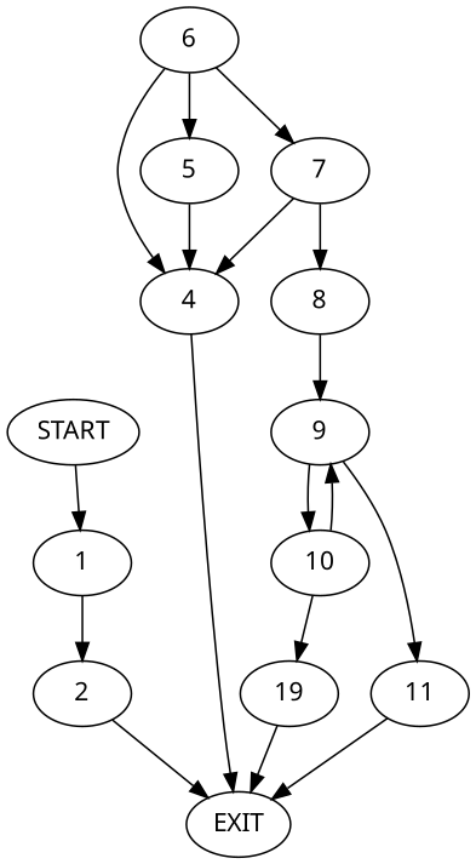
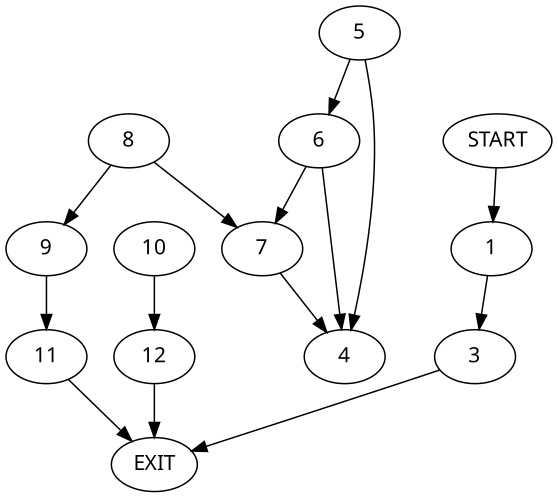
  digraph {
    fontname="Noto Sans"
    node [fontname="Noto Sans"]
    edge [fontname="Noto Sans"]
    n1 [label=START]
    1
-   3 [label=2]
+   3
    n4 [label=EXIT]
    4
    5
    6
    7
    8
    9
    10
    11
-   12 [label=19]
+   12
    n1 -> 1
    1 -> 3
    3 -> n4
-   4 -> n4
    5 -> 4
-   6 -> 5
+   5 -> 6
    6 -> 4
    6 -> 7
    7 -> 4
-   7 -> 8
+   8 -> 7
    8 -> 9
-   9 -> 10
    9 -> 11
-   10 -> 9
    10 -> 12
    11 -> n4
    12 -> n4
  }
